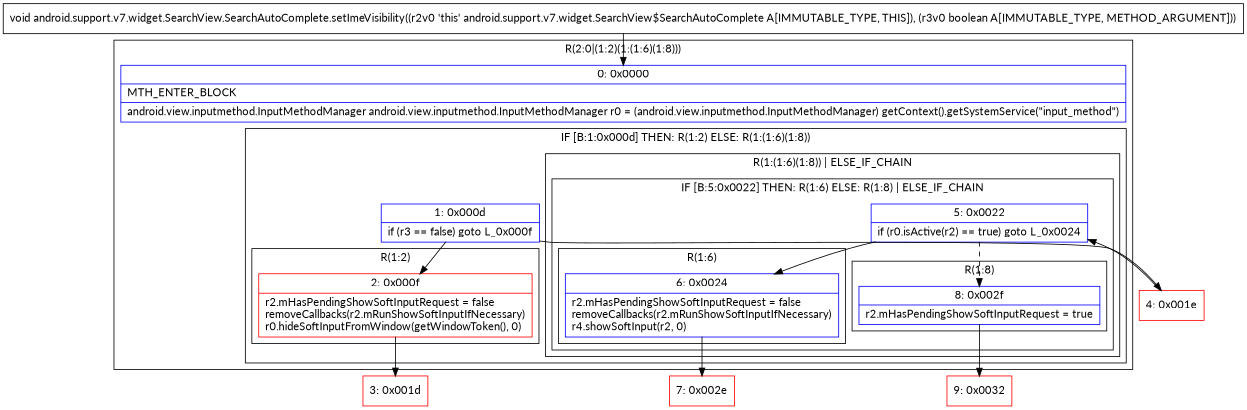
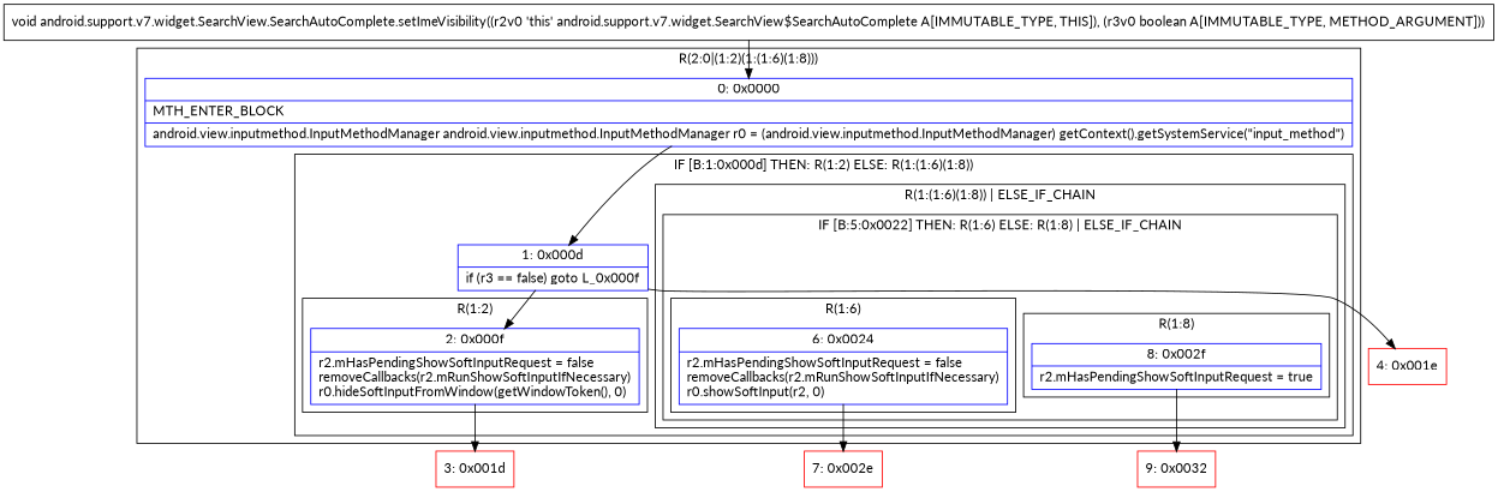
  digraph {
    fontname=Lato
    node [color=blue fontname=Lato shape=record]
    edge [fontname=Lato]
-   n1 [color=red label="{2\:\ 0x000f|r2.mHasPendingShowSoftInputRequest = false\lremoveCallbacks(r2.mRunShowSoftInputIfNecessary)\lr0.hideSoftInputFromWindow(getWindowToken(), 0)\l}"]
-   n2 [label="{6\:\ 0x0024|r2.mHasPendingShowSoftInputRequest = false\lremoveCallbacks(r2.mRunShowSoftInputIfNecessary)\lr4.showSoftInput(r2, 0)\l}"]
+   n1 [label="{2\:\ 0x000f|r2.mHasPendingShowSoftInputRequest = false\lremoveCallbacks(r2.mRunShowSoftInputIfNecessary)\lr0.hideSoftInputFromWindow(getWindowToken(), 0)\l}"]
+   n2 [label="{6\:\ 0x0024|r2.mHasPendingShowSoftInputRequest = false\lremoveCallbacks(r2.mRunShowSoftInputIfNecessary)\lr0.showSoftInput(r2, 0)\l}"]
    n3 [label="{8\:\ 0x002f|r2.mHasPendingShowSoftInputRequest = true\l}"]
-   n4 [label="{5\:\ 0x0022|if (r0.isActive(r2) == true) goto L_0x0024\l}"]
    n5 [label="{1\:\ 0x000d|if (r3 == false) goto L_0x000f\l}"]
    n6 [label="{0\:\ 0x0000|MTH_ENTER_BLOCK\l|android.view.inputmethod.InputMethodManager android.view.inputmethod.InputMethodManager r0 = (android.view.inputmethod.InputMethodManager) getContext().getSystemService(\"input_method\")\l}"]
    n7 [color=red label="{3\:\ 0x001d}"]
    n8 [color=red label="{7\:\ 0x002e}"]
    n9 [color=red label="{9\:\ 0x0032}"]
    n10 [color=red label="{4\:\ 0x001e}"]
    n11 [label="{void android.support.v7.widget.SearchView.SearchAutoComplete.setImeVisibility((r2v0 'this' android.support.v7.widget.SearchView$SearchAutoComplete A[IMMUTABLE_TYPE, THIS]), (r3v0 boolean A[IMMUTABLE_TYPE, METHOD_ARGUMENT])) }" color=""]
    subgraph cluster_1 {
      label="R(2:0|(1:2)(1:(1:6)(1:8)))"
      n6
      subgraph cluster_2 {
        label="IF [B:1:0x000d] THEN: R(1:2) ELSE: R(1:(1:6)(1:8))"
        n5
        subgraph cluster_3 {
          label="R(1:2)"
          n1
        }
        subgraph cluster_4 {
          label="R(1:(1:6)(1:8)) | ELSE_IF_CHAIN\l"
          subgraph cluster_5 {
            label="IF [B:5:0x0022] THEN: R(1:6) ELSE: R(1:8) | ELSE_IF_CHAIN\l"
-           n4
            subgraph cluster_6 {
              label="R(1:6)"
              n2
            }
            subgraph cluster_7 {
              label="R(1:8)"
              n3
            }
          }
        }
      }
    }
    n1 -> n7
    n2 -> n8
    n3 -> n9
-   n4 -> n2
-   n4 -> n3 [style=dashed]
    n5 -> n1
    n5 -> n10 [style=solid]
-   n10 -> n4
+   n6 -> n5
    n11 -> n6
  }
